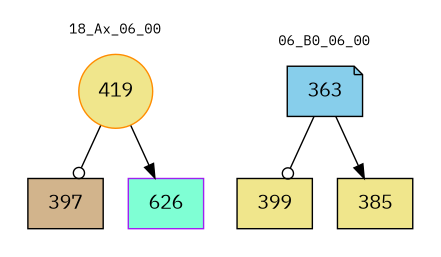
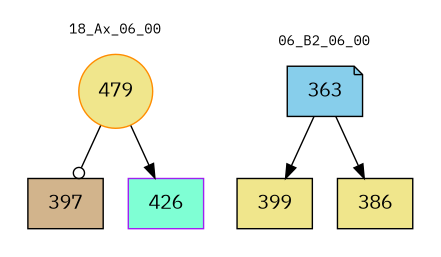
  digraph {
    fontname="IBM Plex Mono"
    node [color=black fillcolor=khaki fontname="IBM Plex Mono" shape=box style=filled]
    edge [arrowhead=odot color=black fontname="IBM Plex Mono"]
-   n1 [color=darkorange label=419 shape=circle]
+   n1 [color=darkorange label=479 shape=circle]
    n2 [fillcolor=tan label=397]
-   n3 [color=purple fillcolor=aquamarine label=626]
+   n3 [color=purple fillcolor=aquamarine label=426]
    n4 [fillcolor=skyblue label=363 shape=note]
    n5 [label=399]
-   n6 [label=385]
+   n6 [label=386]
    subgraph cluster_1 {
      color=white
      fontsize=10
      label="18_Ax_06_00"
      n1
      n2
      n3
    }
    subgraph cluster_2 {
      color=white
      fontsize=10
-     label="06_B0_06_00"
+     label="06_B2_06_00"
      n4
      n5
      n6
    }
    n1 -> n2
    n1 -> n3 [arrowhead=normal]
-   n4 -> n5
+   n4 -> n5 [arrowhead=normal]
    n4 -> n6 [arrowhead=normal]
  }
